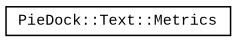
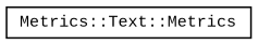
  digraph {
    rankdir=LR
    fontname="Liberation Mono"
-   n1 [color=black fillcolor=white fontname="Liberation Mono" fontsize=10 height=0.2 label="PieDock::Text::Metrics" shape=record style=filled width=0.4]
+   n1 [color=black fillcolor=white fontname="Liberation Mono" fontsize=10 height=0.2 label="Metrics::Text::Metrics" shape=record style=filled width=0.4]
  }
